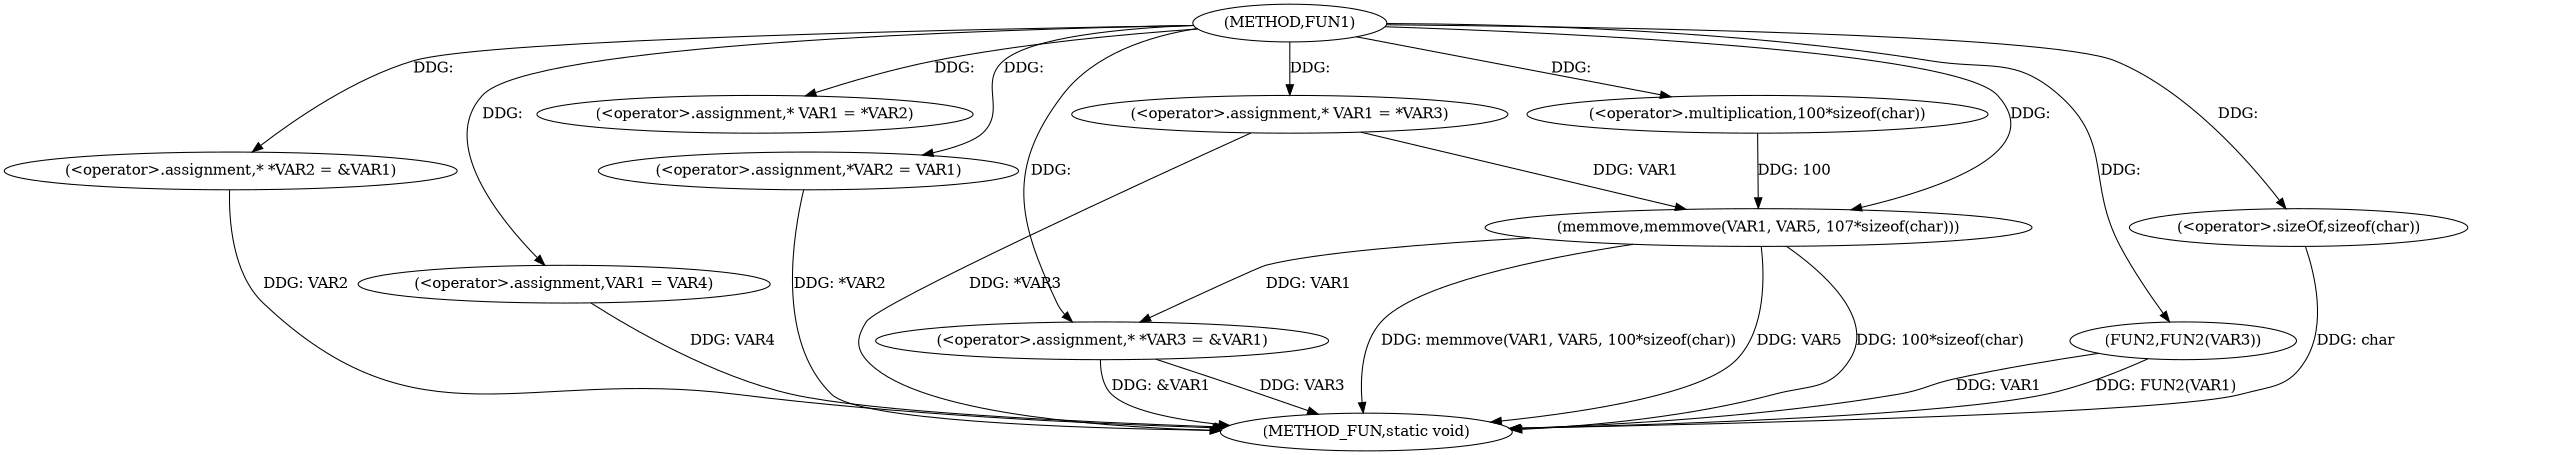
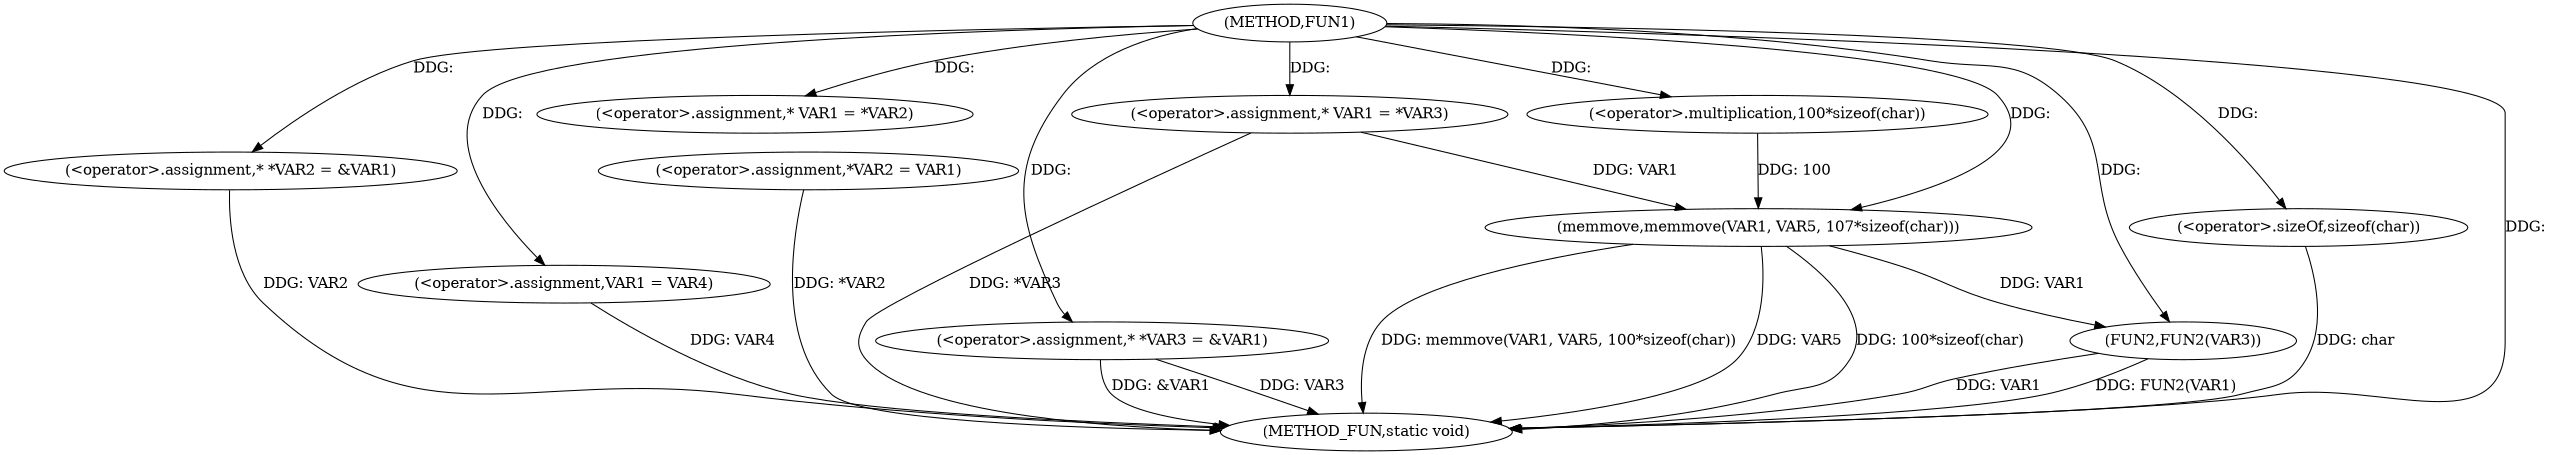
  digraph {
    fontname="DejaVu Serif"
    node [fontname="DejaVu Serif"]
    edge [fontname="DejaVu Serif"]
    n1 [label="(METHOD,FUN1)"]
    n2 [label="(<operator>.assignment,* *VAR2 = &VAR1)"]
    n3 [label="(<operator>.assignment,* *VAR3 = &VAR1)"]
    n4 [label="(<operator>.assignment,* VAR1 = *VAR2)"]
    n5 [label="(<operator>.assignment,VAR1 = VAR4)"]
    n6 [label="(<operator>.assignment,*VAR2 = VAR1)"]
    n7 [label="(<operator>.assignment,* VAR1 = *VAR3)"]
    n8 [label="(memmove,memmove(VAR1, VAR5, 107*sizeof(char)))"]
    n9 [label="(<operator>.multiplication,100*sizeof(char))"]
    n10 [label="(<operator>.sizeOf,sizeof(char))"]
    n11 [label="(FUN2,FUN2(VAR3))"]
    n12 [label="(METHOD_FUN,static void)"]
    n1 -> n2 [label="DDG: "]
    n1 -> n3 [label="DDG: "]
    n1 -> n4 [label="DDG: "]
    n1 -> n5 [label="DDG: "]
-   n1 -> n6 [label="DDG: "]
+   n1 -> n12 [label="DDG: "]
    n1 -> n7 [label="DDG: "]
    n1 -> n8 [label="DDG: "]
    n1 -> n9 [label="DDG: "]
    n1 -> n10 [label="DDG: "]
    n1 -> n11 [label="DDG: "]
    n2 -> n12 [label="DDG: VAR2"]
    n3 -> n12 [label="DDG: VAR3"]
    n3 -> n12 [label="DDG: &VAR1"]
    n5 -> n12 [label="DDG: VAR4"]
    n6 -> n12 [label="DDG: *VAR2"]
    n7 -> n8 [label="DDG: VAR1"]
    n7 -> n12 [label="DDG: *VAR3"]
-   n8 -> n3 [label="DDG: VAR1"]
+   n8 -> n11 [label="DDG: VAR1"]
    n8 -> n12 [label="DDG: 100*sizeof(char)"]
    n8 -> n12 [label="DDG: memmove(VAR1, VAR5, 100*sizeof(char))"]
    n8 -> n12 [label="DDG: VAR5"]
    n9 -> n8 [label="DDG: 100"]
    n10 -> n12 [label="DDG: char"]
    n11 -> n12 [label="DDG: FUN2(VAR1)"]
    n11 -> n12 [label="DDG: VAR1"]
  }
